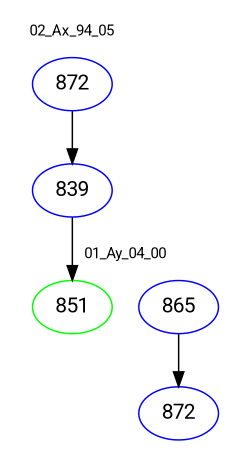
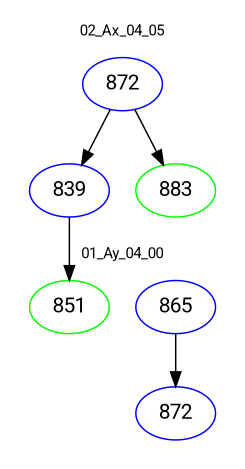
  digraph {
    fontname=Roboto
    node [color=blue fontname=Roboto]
    edge [color=black fontname=Roboto]
    n1 [label=865]
    n2 [color=green label=851]
    n3 [label=872]
    n4 [label=872]
    n5 [label=839]
+   n6 [color=green label=883]
    subgraph cluster_1 {
      color=white
      fontsize=10
      label="01_Ay_04_00"
      n1
      n2
      n3
    }
    subgraph cluster_2 {
      color=white
      fontsize=10
-     label="02_Ax_94_05"
+     label="02_Ax_04_05"
      n4
      n5
+     n6
    }
    n1 -> n3
    n4 -> n5
+   n4 -> n6
    n5 -> n2
  }
